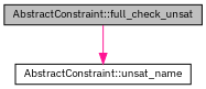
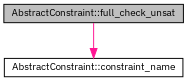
  digraph {
    rankdir=TB
    fontname="IBM Plex Sans"
    node [color=black fontname="IBM Plex Sans" fontsize=10 shape=record style=filled]
    n1 [fillcolor=grey75 fontcolor=black height=0.2 label="AbstractConstraint::full_check_unsat" width=0.4]
-   n2 [fillcolor=white height=0.2 label="AbstractConstraint::unsat_name" width=0.4]
+   n2 [fillcolor=white height=0.2 label="AbstractConstraint::constraint_name" width=0.4]
    n1 -> n2 [color=deeppink fontname="IBM Plex Sans" fontsize=10 labelfontname=FreeSans labelfontsize=10 style=solid]
  }
